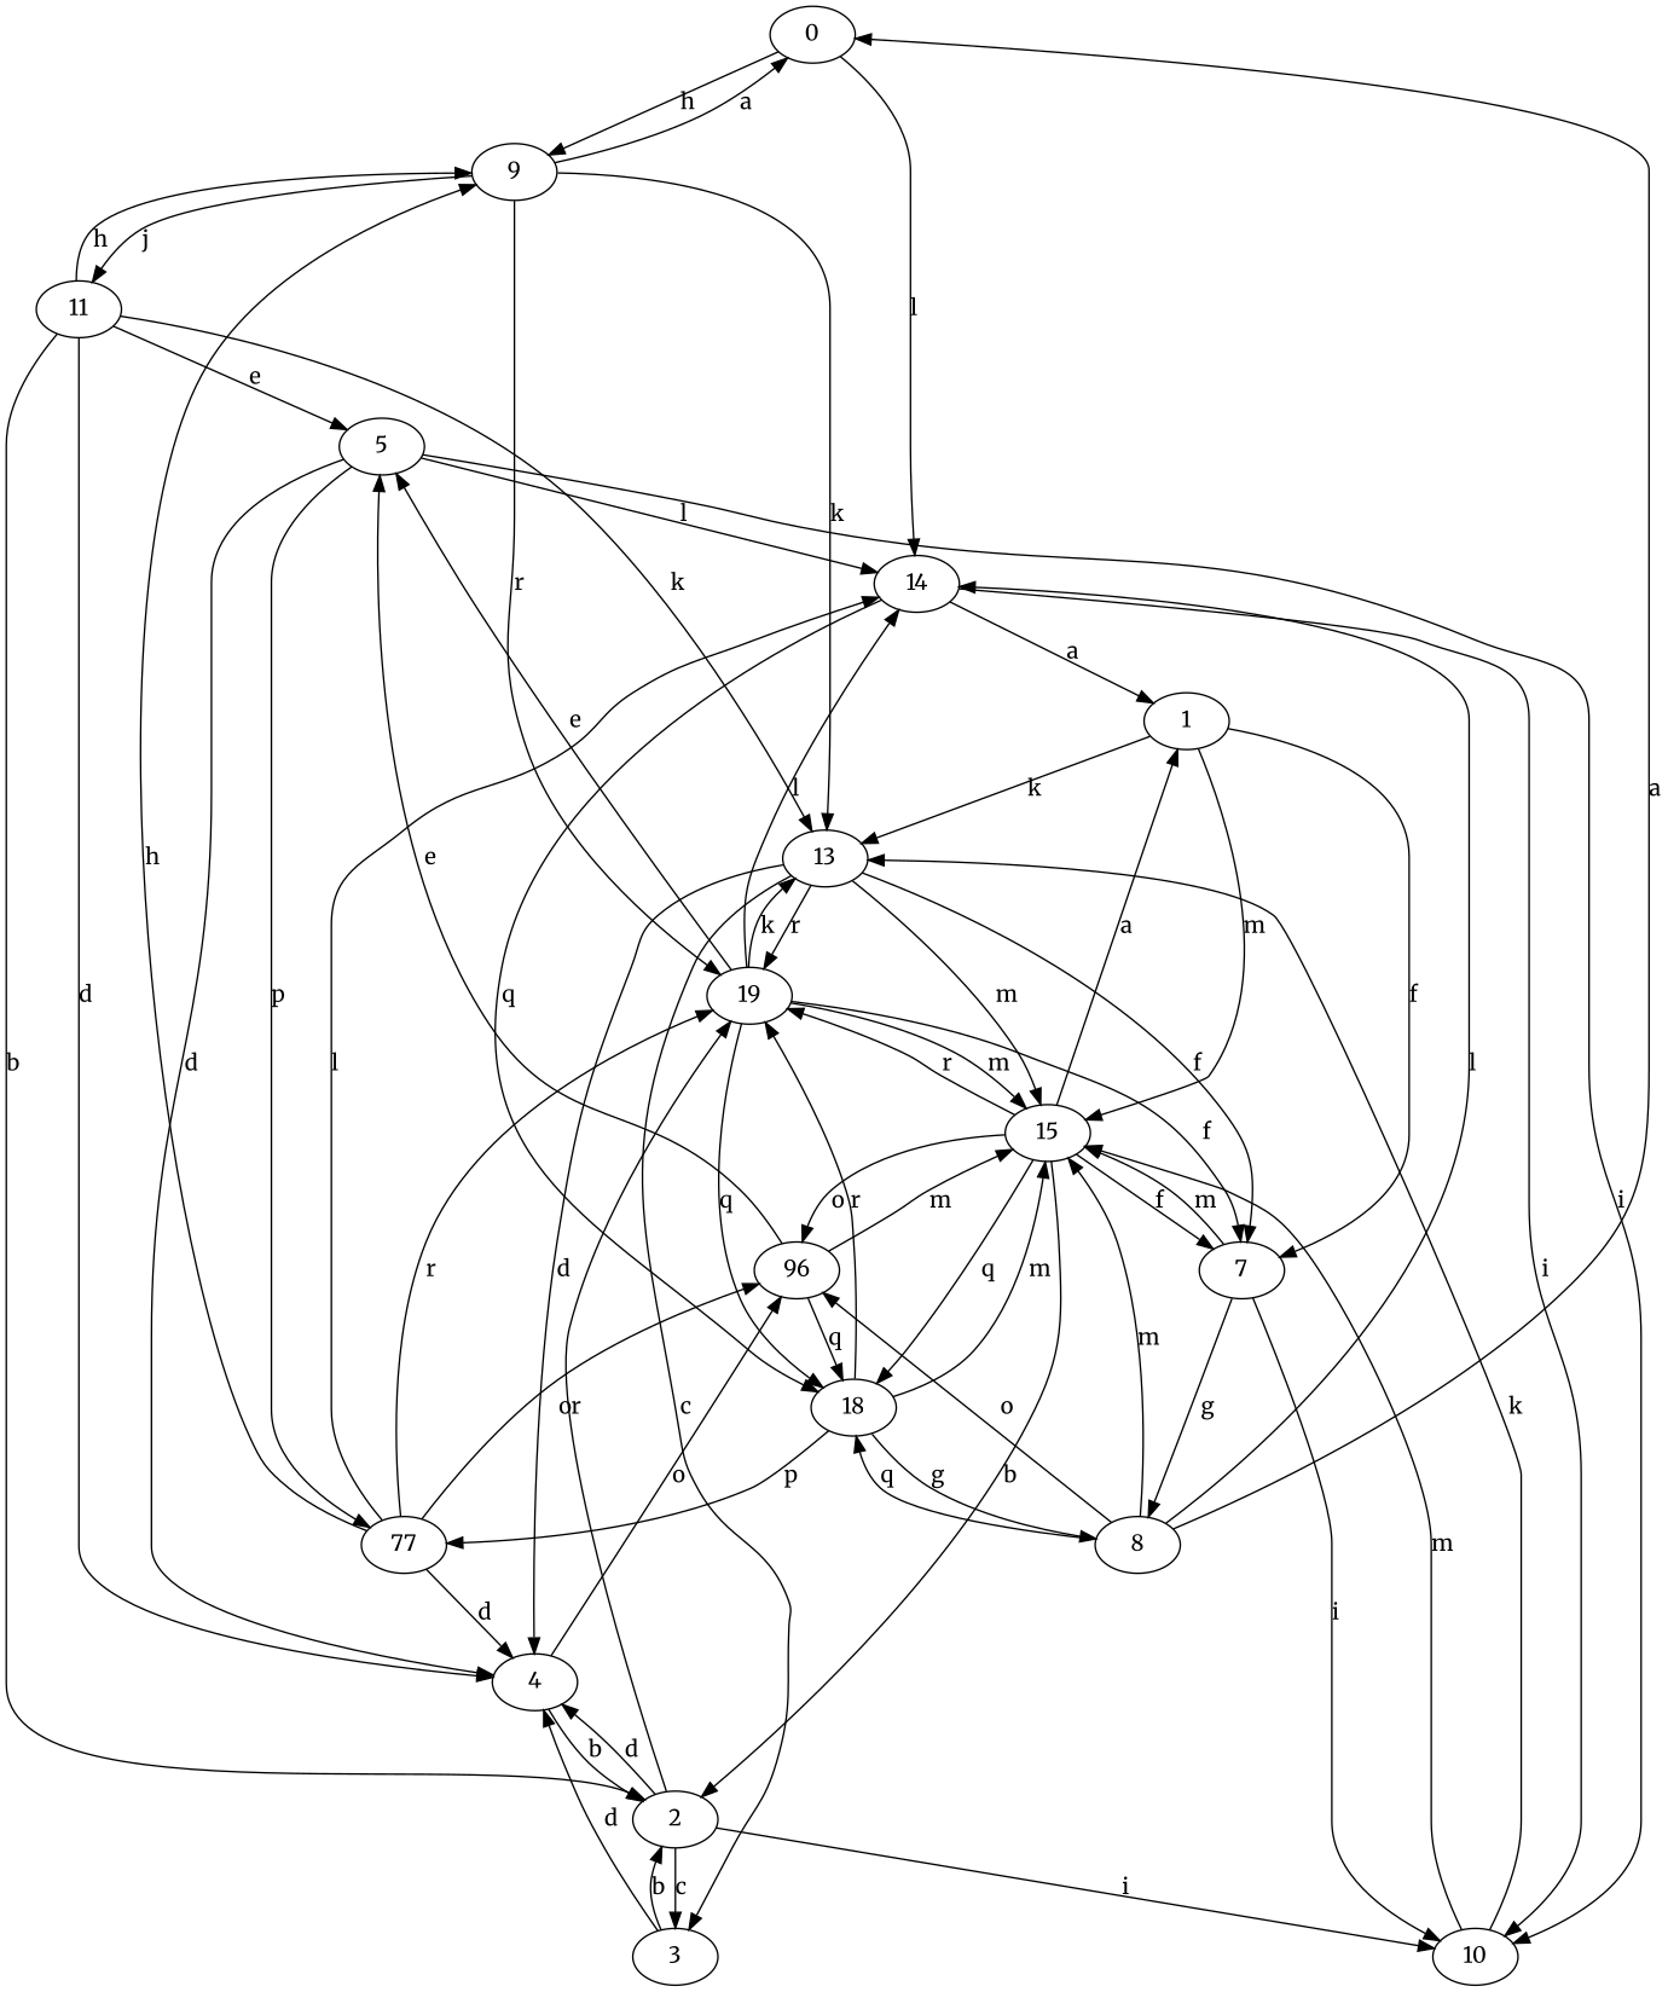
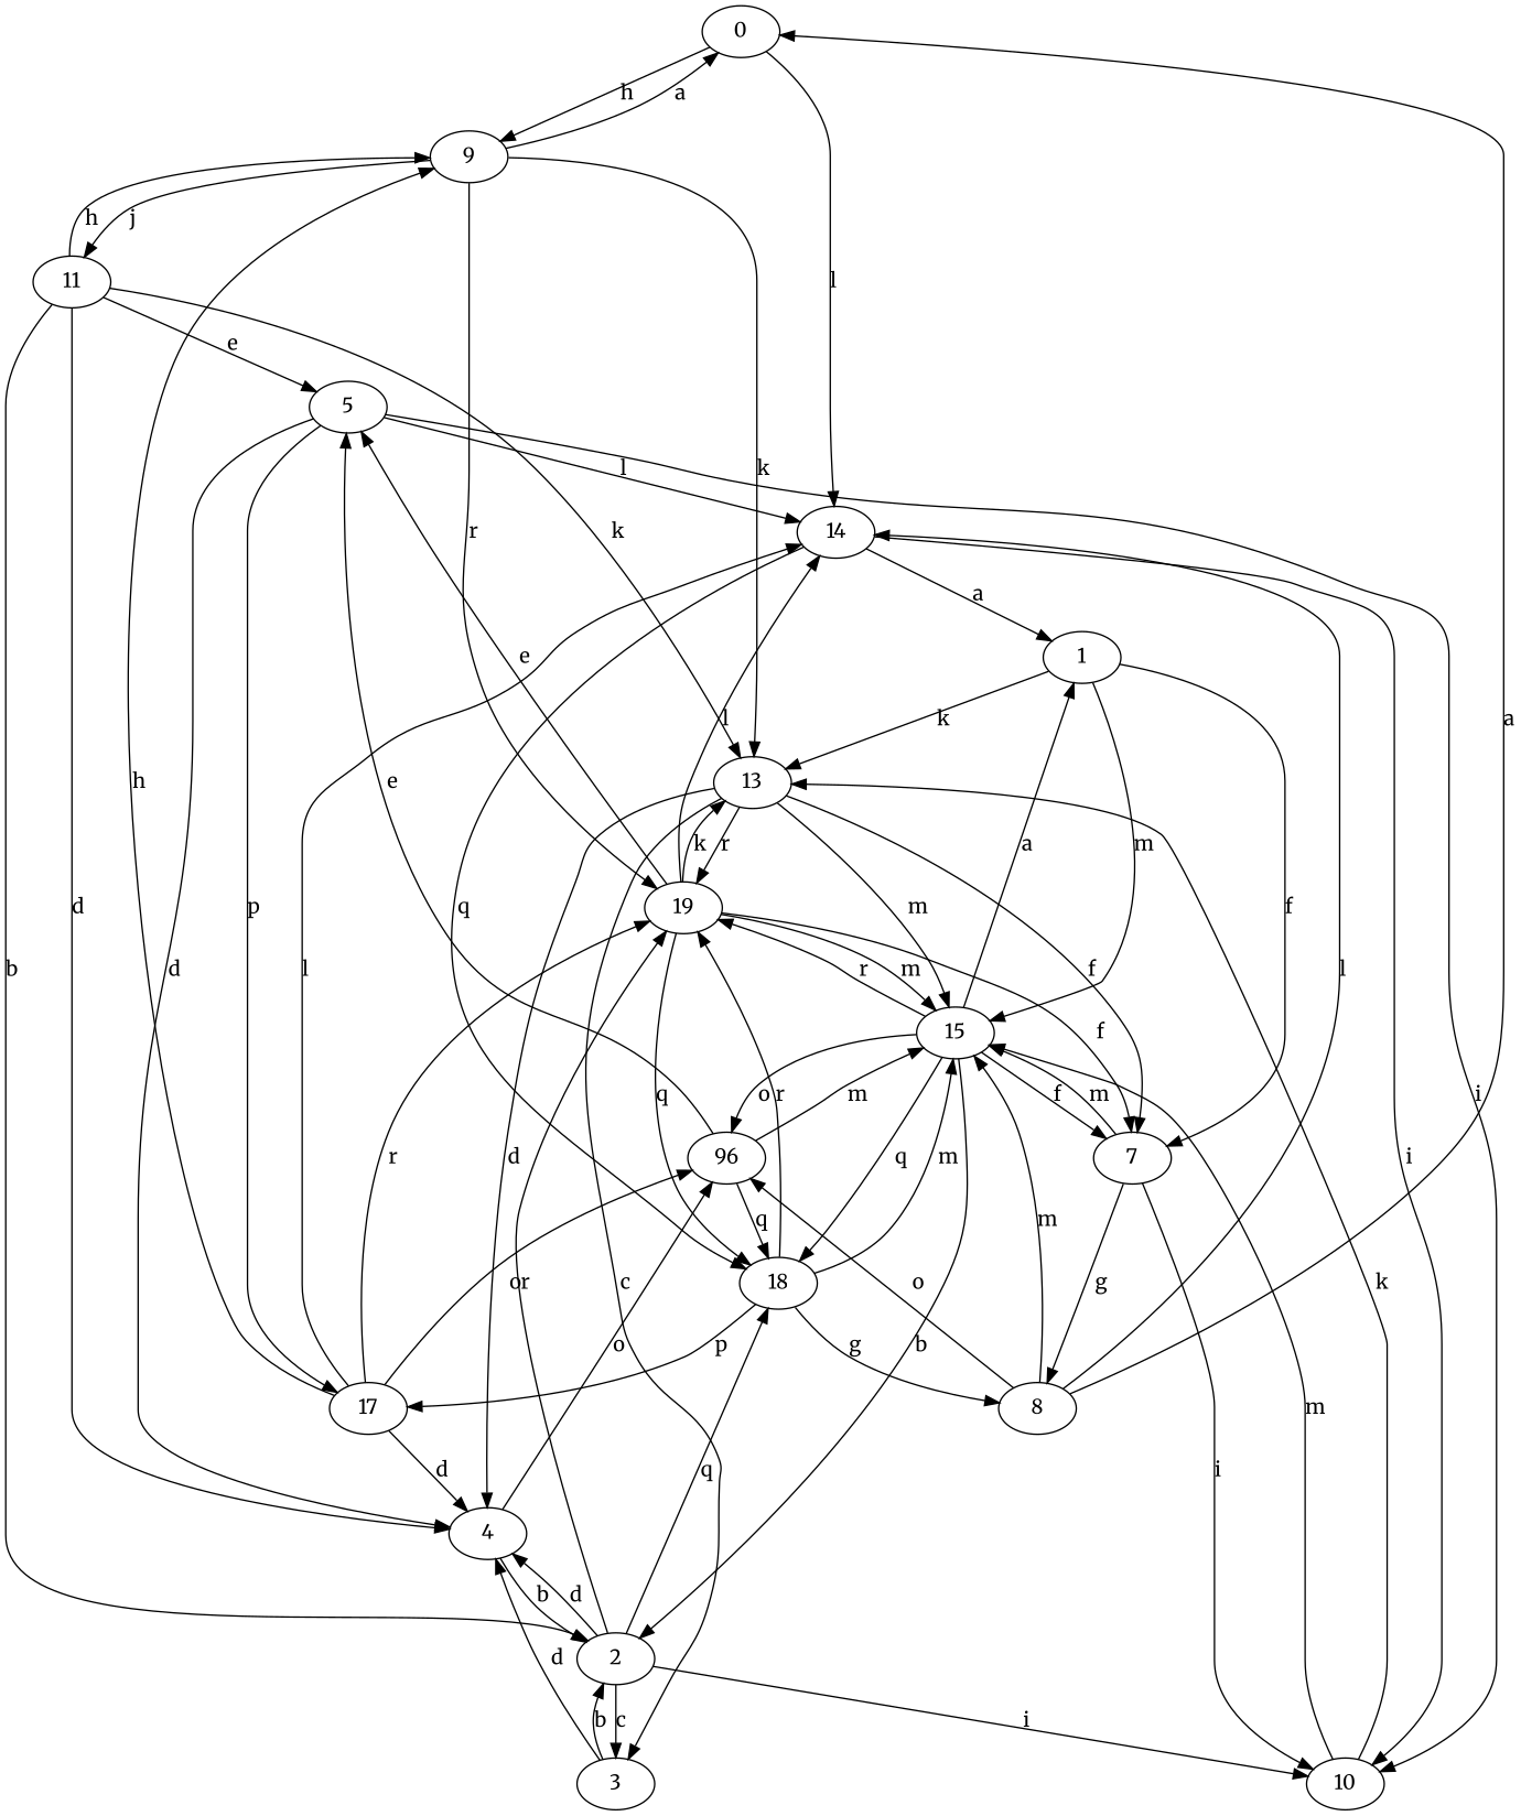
  strict digraph {
    fontname=Merriweather
    node [fontname=Merriweather]
    edge [fontname=Merriweather]
    0
    9
    14
    13
    19
    11
    1
    10
    18
    7
    15
    8
    3
    4
    2
    n16 [label=96]
    5
-   17 [label=77]
+   17
    0 -> 9 [label=h]
    0 -> 14 [label=l]
    9 -> 0 [label=a]
    9 -> 13 [label=k]
    9 -> 19 [label=r]
    9 -> 11 [label=j]
    14 -> 1 [label=a]
    14 -> 10 [label=i]
    14 -> 18 [label=q]
    13 -> 19 [label=r]
    13 -> 7 [label=f]
    13 -> 15 [label=m]
    13 -> 3 [label=c]
    13 -> 4 [label=d]
    19 -> 14 [label=l]
    19 -> 13 [label=k]
    19 -> 18 [label=q]
    19 -> 7 [label=f]
    19 -> 15 [label=m]
    19 -> 5 [label=e]
    11 -> 9 [label=h]
    11 -> 13 [label=k]
    11 -> 4 [label=d]
    11 -> 2 [label=b]
    11 -> 5 [label=e]
    1 -> 13 [label=k]
    1 -> 7 [label=f]
    1 -> 15 [label=m]
    10 -> 13 [label=k]
    10 -> 15 [label=m]
    18 -> 19 [label=r]
    18 -> 15 [label=m]
    18 -> 8 [label=g]
    18 -> 17 [label=p]
    7 -> 10 [label=i]
    7 -> 15 [label=m]
    7 -> 8 [label=g]
    15 -> 19 [label=r]
    15 -> 1 [label=a]
    15 -> 18 [label=q]
    15 -> 7 [label=f]
    15 -> 2 [label=b]
    15 -> n16 [label=o]
    8 -> 0 [label=a]
    8 -> 14 [label=l]
-   8 -> 18 [label=q]
+   2 -> 18 [label=q]
    8 -> 15 [label=m]
    8 -> n16 [label=o]
    3 -> 4 [label=d]
    3 -> 2 [label=b]
    4 -> 2 [label=b]
    4 -> n16 [label=o]
    2 -> 19 [label=r]
    2 -> 10 [label=i]
    2 -> 3 [label=c]
    2 -> 4 [label=d]
    n16 -> 18 [label=q]
    n16 -> 15 [label=m]
    n16 -> 5 [label=e]
    5 -> 14 [label=l]
    5 -> 10 [label=i]
    5 -> 4 [label=d]
    5 -> 17 [label=p]
    17 -> 9 [label=h]
    17 -> 14 [label=l]
    17 -> 19 [label=r]
    17 -> 4 [label=d]
    17 -> n16 [label=o]
  }
